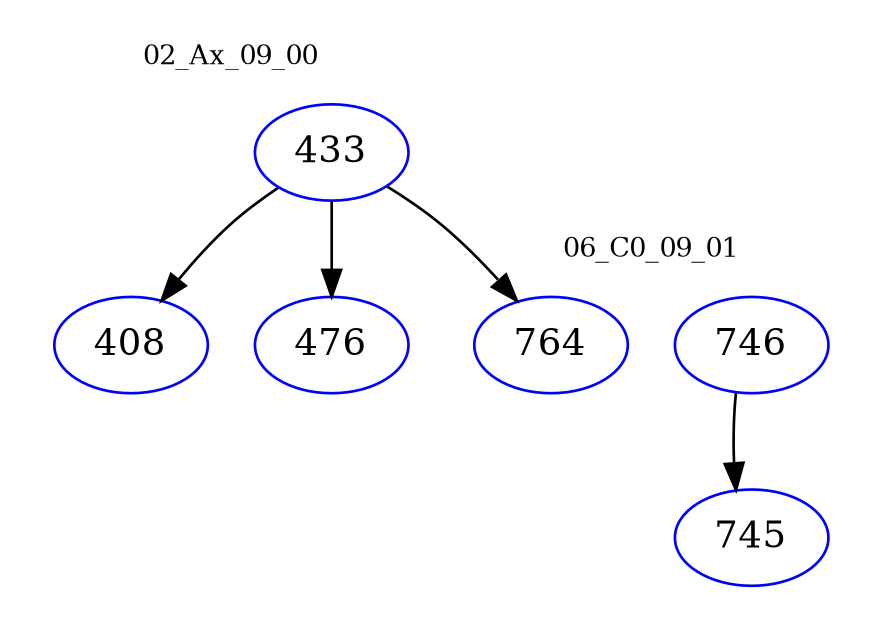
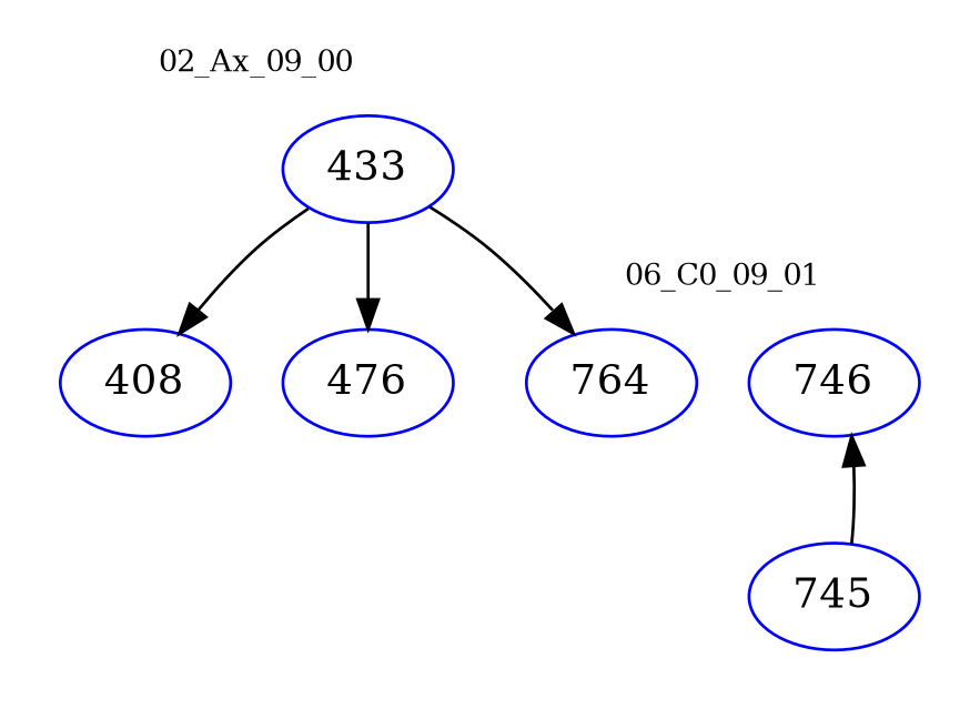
  digraph {
    node [color=blue]
    edge [color=black]
    n1 [label=433]
    n2 [label=408]
    n3 [label=476]
    n4 [label=746]
    n5 [label=745]
    n6 [label=764]
    subgraph cluster_1 {
      color=white
      fontsize=10
      label="02_Ax_09_00"
      n1
      n2
      n3
    }
    subgraph cluster_2 {
      color=white
      fontsize=10
      label="06_C0_09_01"
      n4
      n5
      n6
    }
    n1 -> n2
    n1 -> n3
    n1 -> n6
-   n4 -> n5
+   n5 -> n4
  }
